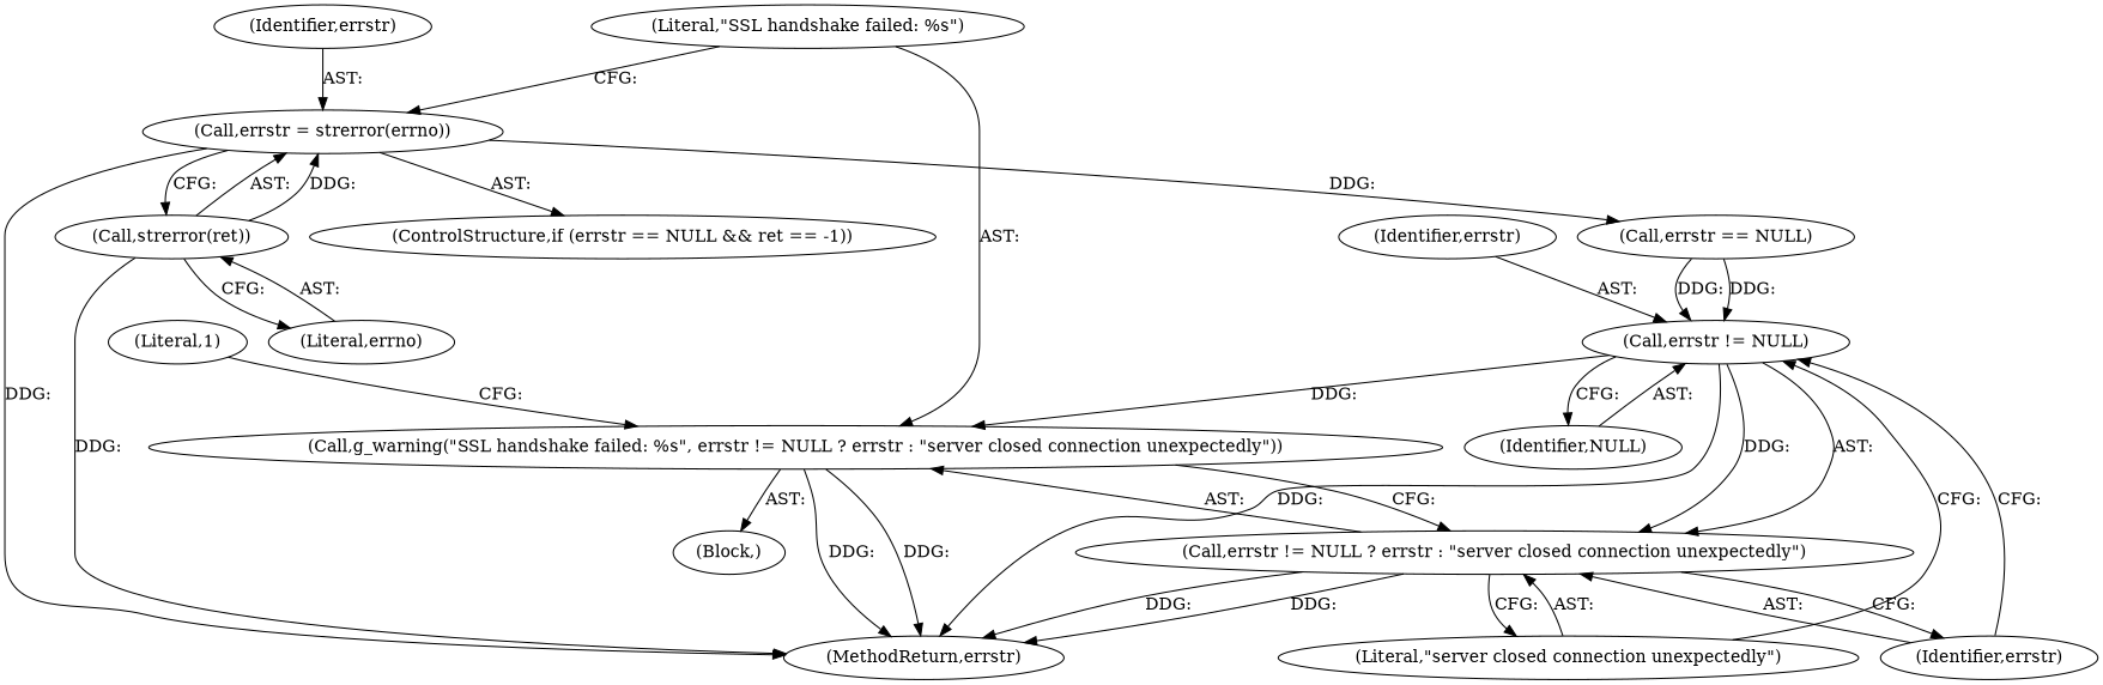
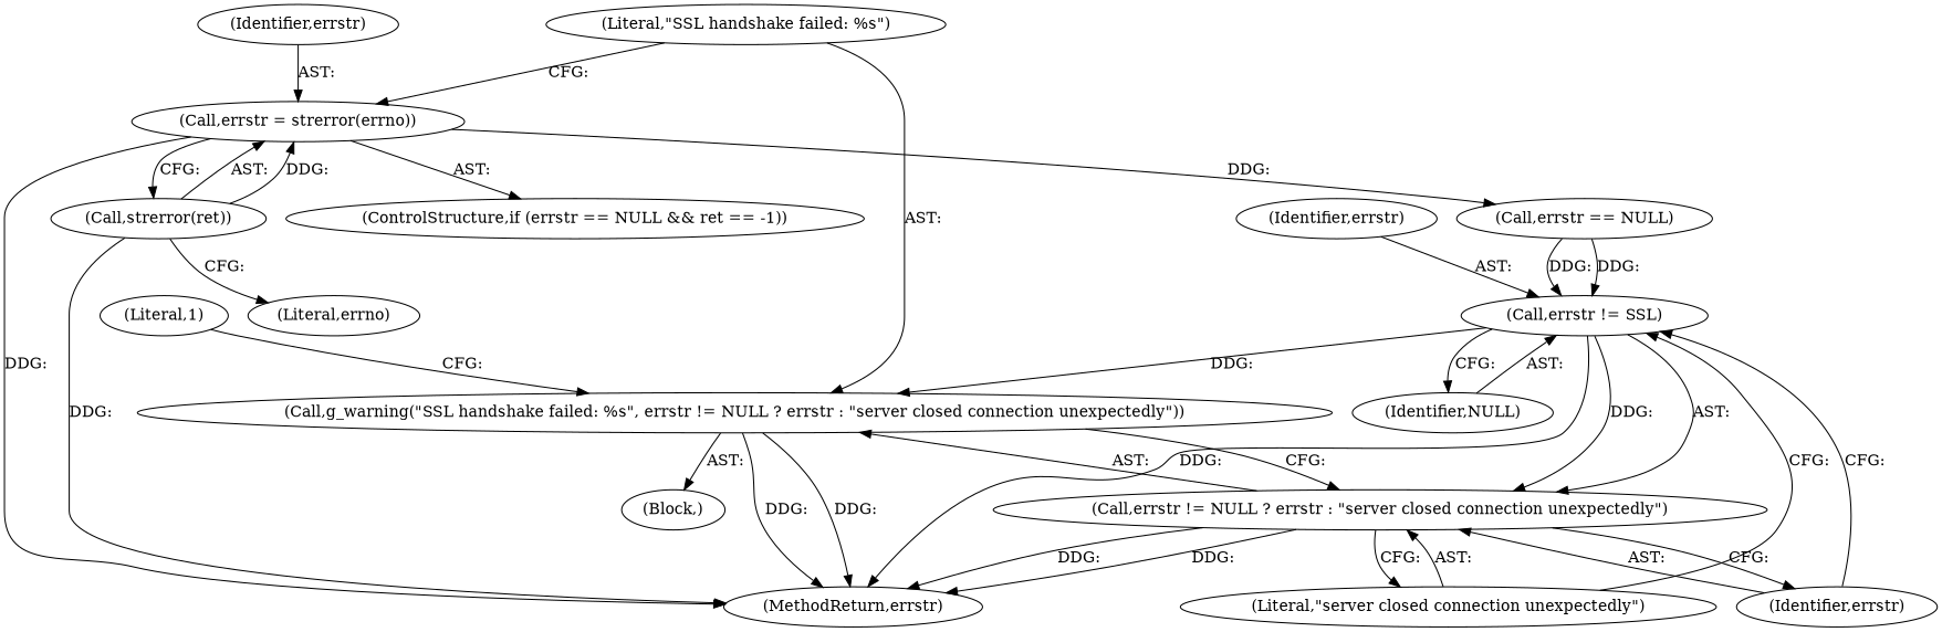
  digraph {
    n1 [label="(Call,errstr = strerror(errno))"]
    n2 [label="(Call,strerror(ret))"]
    n3 [label="(ControlStructure,if (errstr == NULL && ret == -1))"]
    n4 [label="(MethodReturn,errstr)"]
    n5 [label="(Call,errstr == NULL)"]
    n6 [label="(Literal,errno)"]
-   n7 [label="(Call,errstr != NULL)"]
+   n7 [label="(Call,errstr != SSL)"]
    n8 [label="(Call,g_warning(\"SSL handshake failed: %s\", errstr != NULL ? errstr : \"server closed connection unexpectedly\"))"]
    n9 [label="(Call,errstr != NULL ? errstr : \"server closed connection unexpectedly\")"]
    n10 [label="(Identifier,NULL)"]
    n11 [label="(Block,)"]
    n12 [label="(Literal,\"server closed connection unexpectedly\")"]
    n13 [label="(Identifier,errstr)"]
    n14 [label="(Identifier,errstr)"]
    n15 [label="(Literal,1)"]
    n16 [label="(Literal,\"SSL handshake failed: %s\")"]
    n17 [label="(Identifier,errstr)"]
    n1 -> n2 [label="CFG: "]
    n1 -> n3 [label="AST: "]
    n1 -> n4 [label="DDG: "]
    n1 -> n5 [label="DDG: "]
    n2 -> n1 [label="AST: "]
    n2 -> n1 [label="DDG: "]
    n2 -> n4 [label="DDG: "]
    n2 -> n6 [label="CFG: "]
    n5 -> n7 [label="DDG: "]
    n5 -> n7 [label="DDG: "]
-   n6 -> n2 [label="AST: "]
    n7 -> n4 [label="DDG: "]
    n7 -> n8 [label="DDG: "]
    n7 -> n9 [label="AST: "]
    n7 -> n9 [label="DDG: "]
    n7 -> n10 [label="CFG: "]
    n8 -> n4 [label="DDG: "]
    n8 -> n4 [label="DDG: "]
    n8 -> n9 [label="CFG: "]
    n8 -> n11 [label="AST: "]
    n9 -> n4 [label="DDG: "]
    n9 -> n4 [label="DDG: "]
    n9 -> n8 [label="AST: "]
    n9 -> n12 [label="CFG: "]
    n9 -> n13 [label="CFG: "]
    n10 -> n7 [label="AST: "]
    n12 -> n7 [label="CFG: "]
    n12 -> n9 [label="AST: "]
    n13 -> n7 [label="CFG: "]
    n13 -> n9 [label="AST: "]
    n14 -> n1 [label="AST: "]
    n15 -> n8 [label="CFG: "]
    n16 -> n1 [label="CFG: "]
    n16 -> n8 [label="AST: "]
    n17 -> n7 [label="AST: "]
  }
